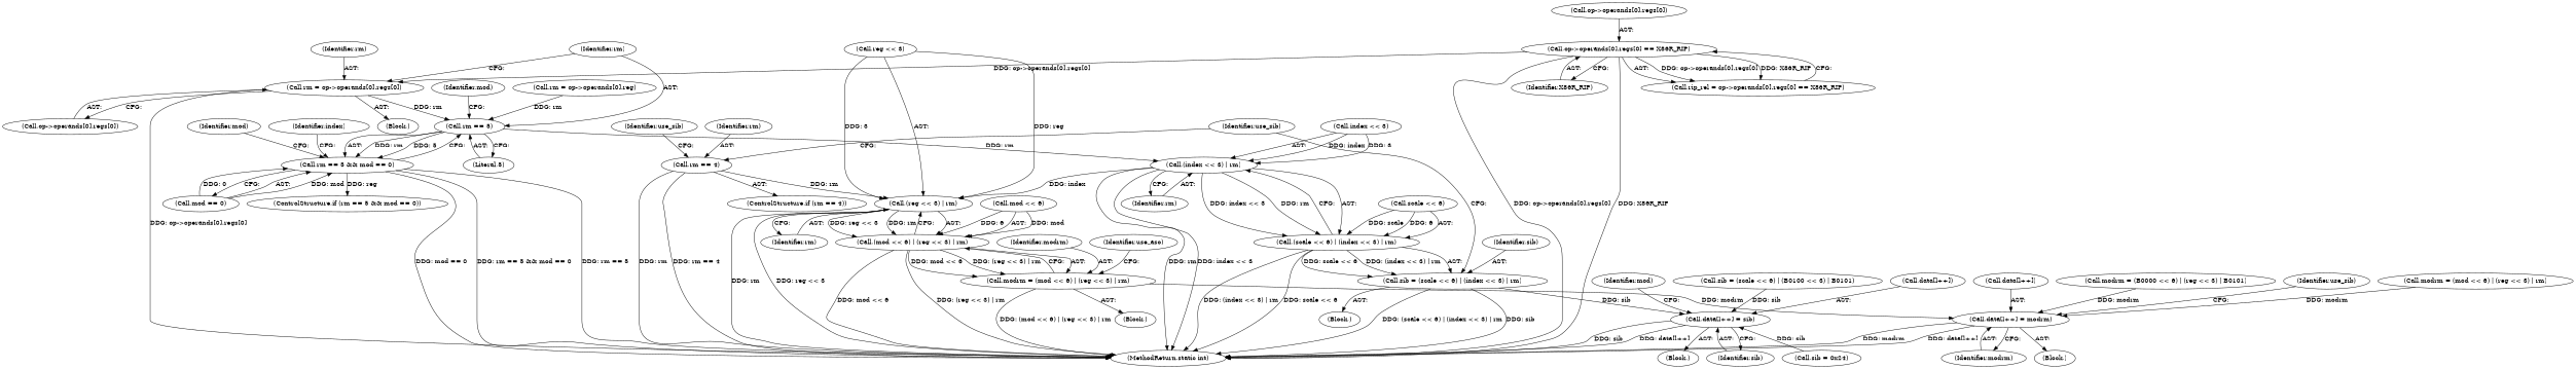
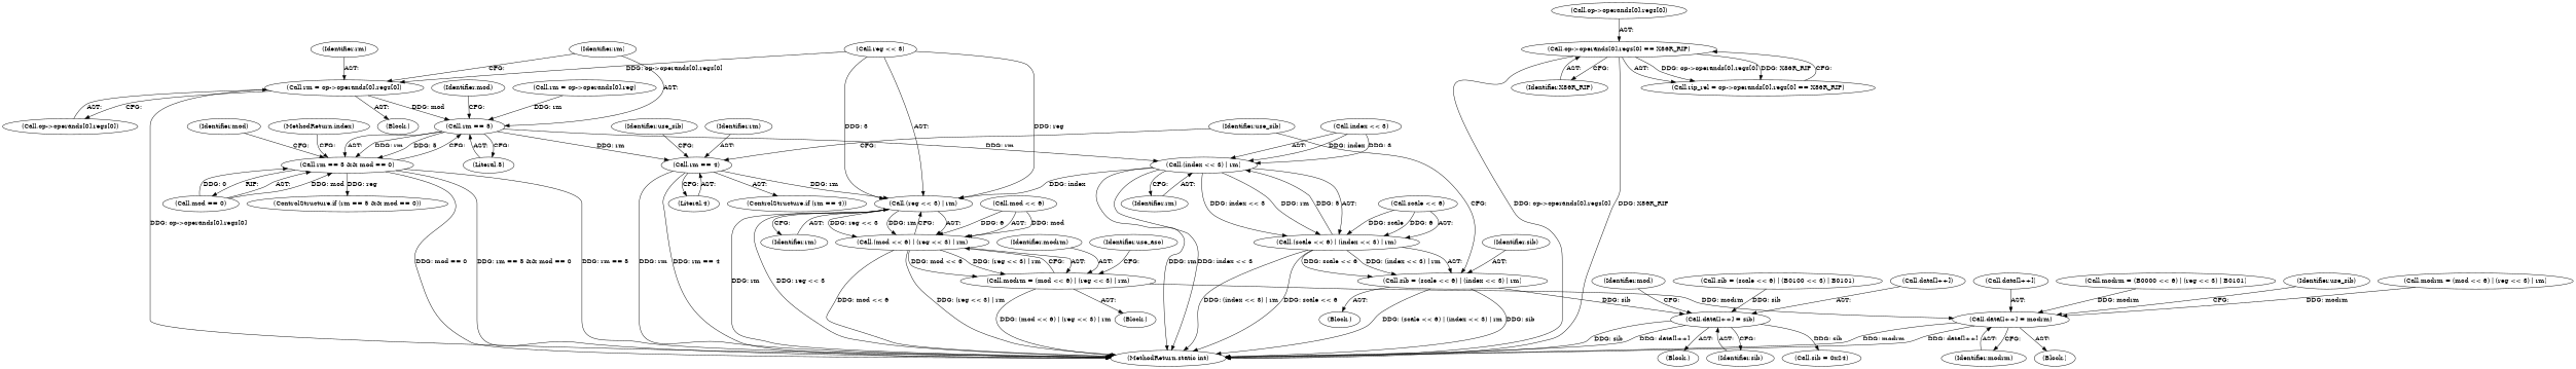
  digraph {
    n1 [label="(Call,rm = op->operands[0].regs[0])"]
    n2 [label="(Call,rm == 5)"]
    n3 [label="(MethodReturn,static int)"]
    n4 [label="(Call,op->operands[0].regs[0])"]
    n5 [label="(Block,)"]
    n6 [label="(Call,rm == 5 && mod == 0)"]
    n7 [label="(Call,(index << 3) | rm)"]
    n8 [label="(Call,rm == 4)"]
    n9 [label="(Literal,5)"]
    n10 [label="(Call,op->operands[0].regs[0] == X86R_RIP)"]
    n11 [label="(Call,rip_rel = op->operands[0].regs[0] == X86R_RIP)"]
    n12 [label="(Identifier,X86R_RIP)"]
    n13 [label="(Call,mod == 0)"]
    n14 [label="(ControlStructure,if (rm == 5 && mod == 0))"]
    n15 [label="(Call,(scale << 6) | (index << 3) | rm)"]
    n16 [label="(Call,(reg << 3) | rm)"]
    n17 [label="(Identifier,rm)"]
    n18 [label="(ControlStructure,if (rm == 4))"]
+   n19 [label="(Literal,4)"]
    n20 [label="(Call,sib = (scale << 6) | (index << 3) | rm)"]
    n21 [label="(Call,(mod << 6) | (reg << 3) | rm)"]
    n22 [label="(Identifier,rm)"]
    n23 [label="(Call,data[l++] = sib)"]
    n24 [label="(Block,)"]
    n25 [label="(Block,)"]
    n26 [label="(Identifier,sib)"]
    n27 [label="(Call,modrm = (mod << 6) | (reg << 3) | rm)"]
    n28 [label="(Call,data[l++] = modrm)"]
    n29 [label="(Block,)"]
    n30 [label="(Identifier,modrm)"]
    n31 [label="(Block,)"]
    n32 [label="(Call,data[l++])"]
    n33 [label="(Identifier,rm)"]
    n34 [label="(Call,sib = 0x24)"]
    n35 [label="(Call,rm = op->operands[0].reg)"]
    n36 [label="(Identifier,use_sib)"]
    n37 [label="(Identifier,mod)"]
-   n38 [label="(Identifier,index)"]
+   n38 [label="(MethodReturn,index)"]
    n39 [label="(Call,mod << 6)"]
    n40 [label="(Identifier,modrm)"]
    n41 [label="(Call,modrm = (B0000 << 6) | (reg << 3) | B0101)"]
    n42 [label="(Identifier,sib)"]
    n43 [label="(Identifier,rm)"]
    n44 [label="(Identifier,use_sib)"]
    n45 [label="(Identifier,mod)"]
    n46 [label="(Call,modrm = (mod << 6) | (reg << 3) | rm)"]
    n47 [label="(Identifier,rm)"]
    n48 [label="(Call,op->operands[0].regs[0])"]
    n49 [label="(Identifier,mod)"]
    n50 [label="(Call,sib = (scale << 6) | (B0100 << 3) | B0101)"]
    n51 [label="(Identifier,use_sib)"]
    n52 [label="(Identifier,use_aso)"]
    n53 [label="(Call,reg << 3)"]
    n54 [label="(Call,data[l++])"]
    n55 [label="(Call,scale << 6)"]
    n56 [label="(Call,index << 3)"]
-   n1 -> n2 [label="DDG: rm"]
+   n1 -> n2 [label="DDG: mod"]
    n1 -> n3 [label="DDG: op->operands[0].regs[0]"]
    n1 -> n4 [label="CFG: "]
    n1 -> n5 [label="AST: "]
    n2 -> n6 [label="AST: "]
    n2 -> n6 [label="DDG: rm"]
    n2 -> n6 [label="DDG: 5"]
    n2 -> n7 [label="DDG: rm"]
+   n2 -> n8 [label="DDG: rm"]
    n2 -> n9 [label="CFG: "]
    n4 -> n1 [label="AST: "]
    n6 -> n2 [label="CFG: "]
    n6 -> n3 [label="DDG: mod == 0"]
    n6 -> n3 [label="DDG: rm == 5 && mod == 0"]
    n6 -> n3 [label="DDG: rm == 5"]
-   n6 -> n13 [label="CFG: "]
+   n6 -> n13 [label="RIP: "]
    n6 -> n14 [label="DDG: reg"]
    n7 -> n3 [label="DDG: rm"]
    n7 -> n3 [label="DDG: index << 3"]
    n7 -> n15 [label="AST: "]
    n7 -> n15 [label="DDG: index << 3"]
    n7 -> n15 [label="DDG: rm"]
    n7 -> n16 [label="DDG: index"]
    n7 -> n17 [label="CFG: "]
    n8 -> n3 [label="DDG: rm == 4"]
    n8 -> n3 [label="DDG: rm"]
    n8 -> n16 [label="DDG: rm"]
    n8 -> n18 [label="AST: "]
+   n8 -> n19 [label="CFG: "]
    n9 -> n2 [label="AST: "]
-   n10 -> n1 [label="DDG: op->operands[0].regs[0]"]
+   n53 -> n1 [label="DDG: op->operands[0].regs[0]"]
    n10 -> n3 [label="DDG: op->operands[0].regs[0]"]
    n10 -> n3 [label="DDG: X86R_RIP"]
    n10 -> n11 [label="AST: "]
    n10 -> n11 [label="DDG: op->operands[0].regs[0]"]
    n10 -> n11 [label="DDG: X86R_RIP"]
    n10 -> n12 [label="CFG: "]
    n11 -> n10 [label="CFG: "]
    n12 -> n10 [label="AST: "]
    n13 -> n6 [label="AST: "]
    n13 -> n6 [label="DDG: mod"]
    n13 -> n6 [label="DDG: 0"]
    n15 -> n3 [label="DDG: (index << 3) | rm"]
    n15 -> n3 [label="DDG: scale << 6"]
-   n15 -> n7 [label="CFG: "]
+   n15 -> n7 [label="DDG: 5"]
    n15 -> n20 [label="AST: "]
    n15 -> n20 [label="DDG: scale << 6"]
    n15 -> n20 [label="DDG: (index << 3) | rm"]
    n16 -> n3 [label="DDG: rm"]
    n16 -> n3 [label="DDG: reg << 3"]
    n16 -> n21 [label="AST: "]
    n16 -> n21 [label="DDG: reg << 3"]
    n16 -> n21 [label="DDG: rm"]
    n16 -> n22 [label="CFG: "]
    n17 -> n7 [label="AST: "]
+   n19 -> n8 [label="AST: "]
    n20 -> n3 [label="DDG: (scale << 6) | (index << 3) | rm"]
    n20 -> n3 [label="DDG: sib"]
    n20 -> n23 [label="DDG: sib"]
    n20 -> n24 [label="AST: "]
    n21 -> n3 [label="DDG: mod << 6"]
    n21 -> n3 [label="DDG: (reg << 3) | rm"]
    n21 -> n16 [label="CFG: "]
    n21 -> n27 [label="AST: "]
    n21 -> n27 [label="DDG: mod << 6"]
    n21 -> n27 [label="DDG: (reg << 3) | rm"]
    n22 -> n16 [label="AST: "]
    n23 -> n3 [label="DDG: sib"]
    n23 -> n3 [label="DDG: data[l++]"]
    n23 -> n25 [label="AST: "]
    n23 -> n26 [label="CFG: "]
    n26 -> n23 [label="AST: "]
    n27 -> n3 [label="DDG: (mod << 6) | (reg << 3) | rm"]
    n27 -> n21 [label="CFG: "]
    n27 -> n28 [label="DDG: modrm"]
    n27 -> n29 [label="AST: "]
    n28 -> n3 [label="DDG: data[l++]"]
    n28 -> n3 [label="DDG: modrm"]
    n28 -> n30 [label="CFG: "]
    n28 -> n31 [label="AST: "]
    n30 -> n28 [label="AST: "]
    n32 -> n28 [label="AST: "]
    n33 -> n1 [label="AST: "]
-   n34 -> n23 [label="DDG: sib"]
+   n23 -> n34 [label="DDG: sib"]
    n35 -> n2 [label="DDG: rm"]
    n36 -> n8 [label="CFG: "]
    n37 -> n6 [label="CFG: "]
    n38 -> n6 [label="CFG: "]
    n39 -> n21 [label="AST: "]
    n39 -> n21 [label="DDG: mod"]
    n39 -> n21 [label="DDG: 6"]
    n40 -> n27 [label="AST: "]
    n41 -> n28 [label="DDG: modrm"]
    n42 -> n20 [label="AST: "]
    n43 -> n8 [label="AST: "]
    n44 -> n28 [label="CFG: "]
    n45 -> n23 [label="CFG: "]
    n46 -> n28 [label="DDG: modrm"]
    n47 -> n1 [label="CFG: "]
    n47 -> n2 [label="AST: "]
    n48 -> n10 [label="AST: "]
    n49 -> n2 [label="CFG: "]
    n50 -> n23 [label="DDG: sib"]
    n51 -> n8 [label="CFG: "]
    n51 -> n20 [label="CFG: "]
    n52 -> n27 [label="CFG: "]
    n53 -> n16 [label="AST: "]
    n53 -> n16 [label="DDG: reg"]
    n53 -> n16 [label="DDG: 3"]
    n54 -> n23 [label="AST: "]
    n55 -> n15 [label="AST: "]
    n55 -> n15 [label="DDG: scale"]
    n55 -> n15 [label="DDG: 6"]
    n56 -> n7 [label="AST: "]
    n56 -> n7 [label="DDG: index"]
    n56 -> n7 [label="DDG: 3"]
  }
